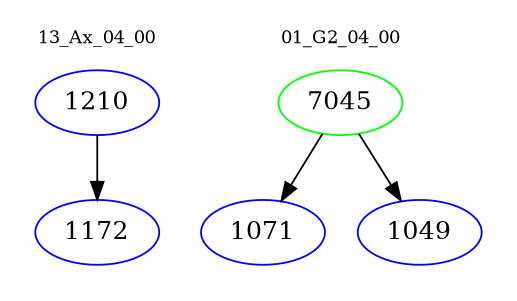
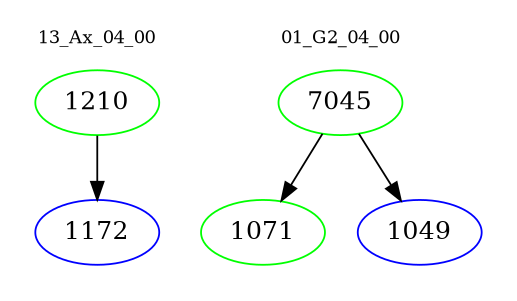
  digraph {
    node [color=blue]
    edge [color=black]
-   n1 [label=1210]
+   n1 [color=green label=1210]
    n2 [label=1172]
    n3 [color=green label=7045]
-   n4 [label=1071]
+   n4 [color=green label=1071]
    n5 [label=1049]
    subgraph cluster_1 {
      color=white
      fontsize=10
      label="13_Ax_04_00"
      n1
      n2
    }
    subgraph cluster_2 {
      color=white
      fontsize=10
      label="01_G2_04_00"
      n3
      n4
      n5
    }
    n1 -> n2
    n3 -> n4
    n3 -> n5
  }
